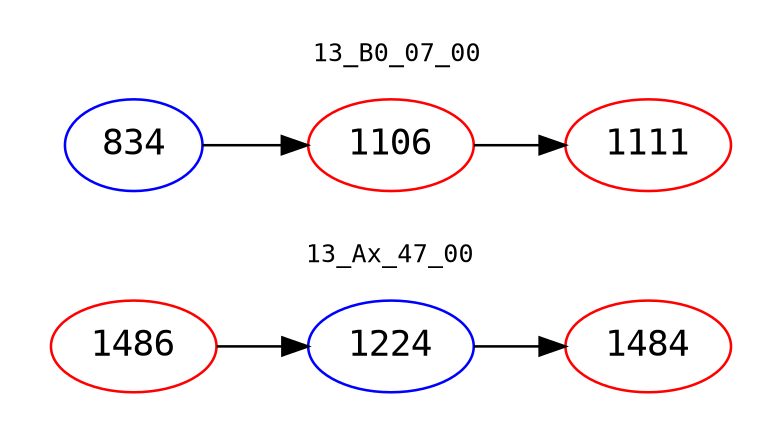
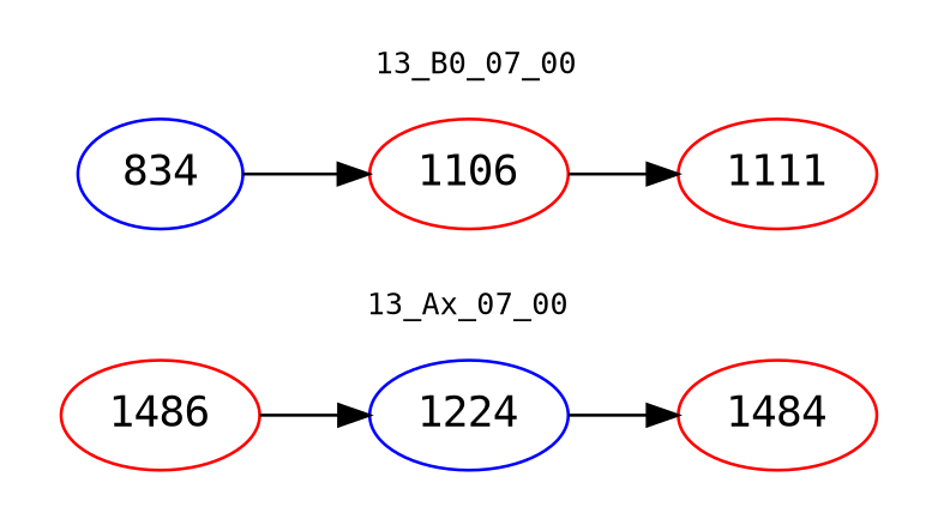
  digraph {
    fontname="DejaVu Sans Mono"
    rankdir=LR
    node [color=red fontname="DejaVu Sans Mono"]
    edge [color=black fontname="DejaVu Sans Mono"]
    n1 [color=blue label=1224]
    n2 [label=1486]
    n3 [label=1484]
    n4 [color=blue label=834]
    n5 [label=1106]
    n6 [label=1111]
    subgraph cluster_1 {
      color=white
      fontsize=10
-     label="13_Ax_47_00"
+     label="13_Ax_07_00"
      n1
      n2
      n3
    }
    subgraph cluster_2 {
      color=white
      fontsize=10
      label="13_B0_07_00"
      n4
      n5
      n6
    }
    n1 -> n3
    n2 -> n1
    n4 -> n5
    n5 -> n6
  }
